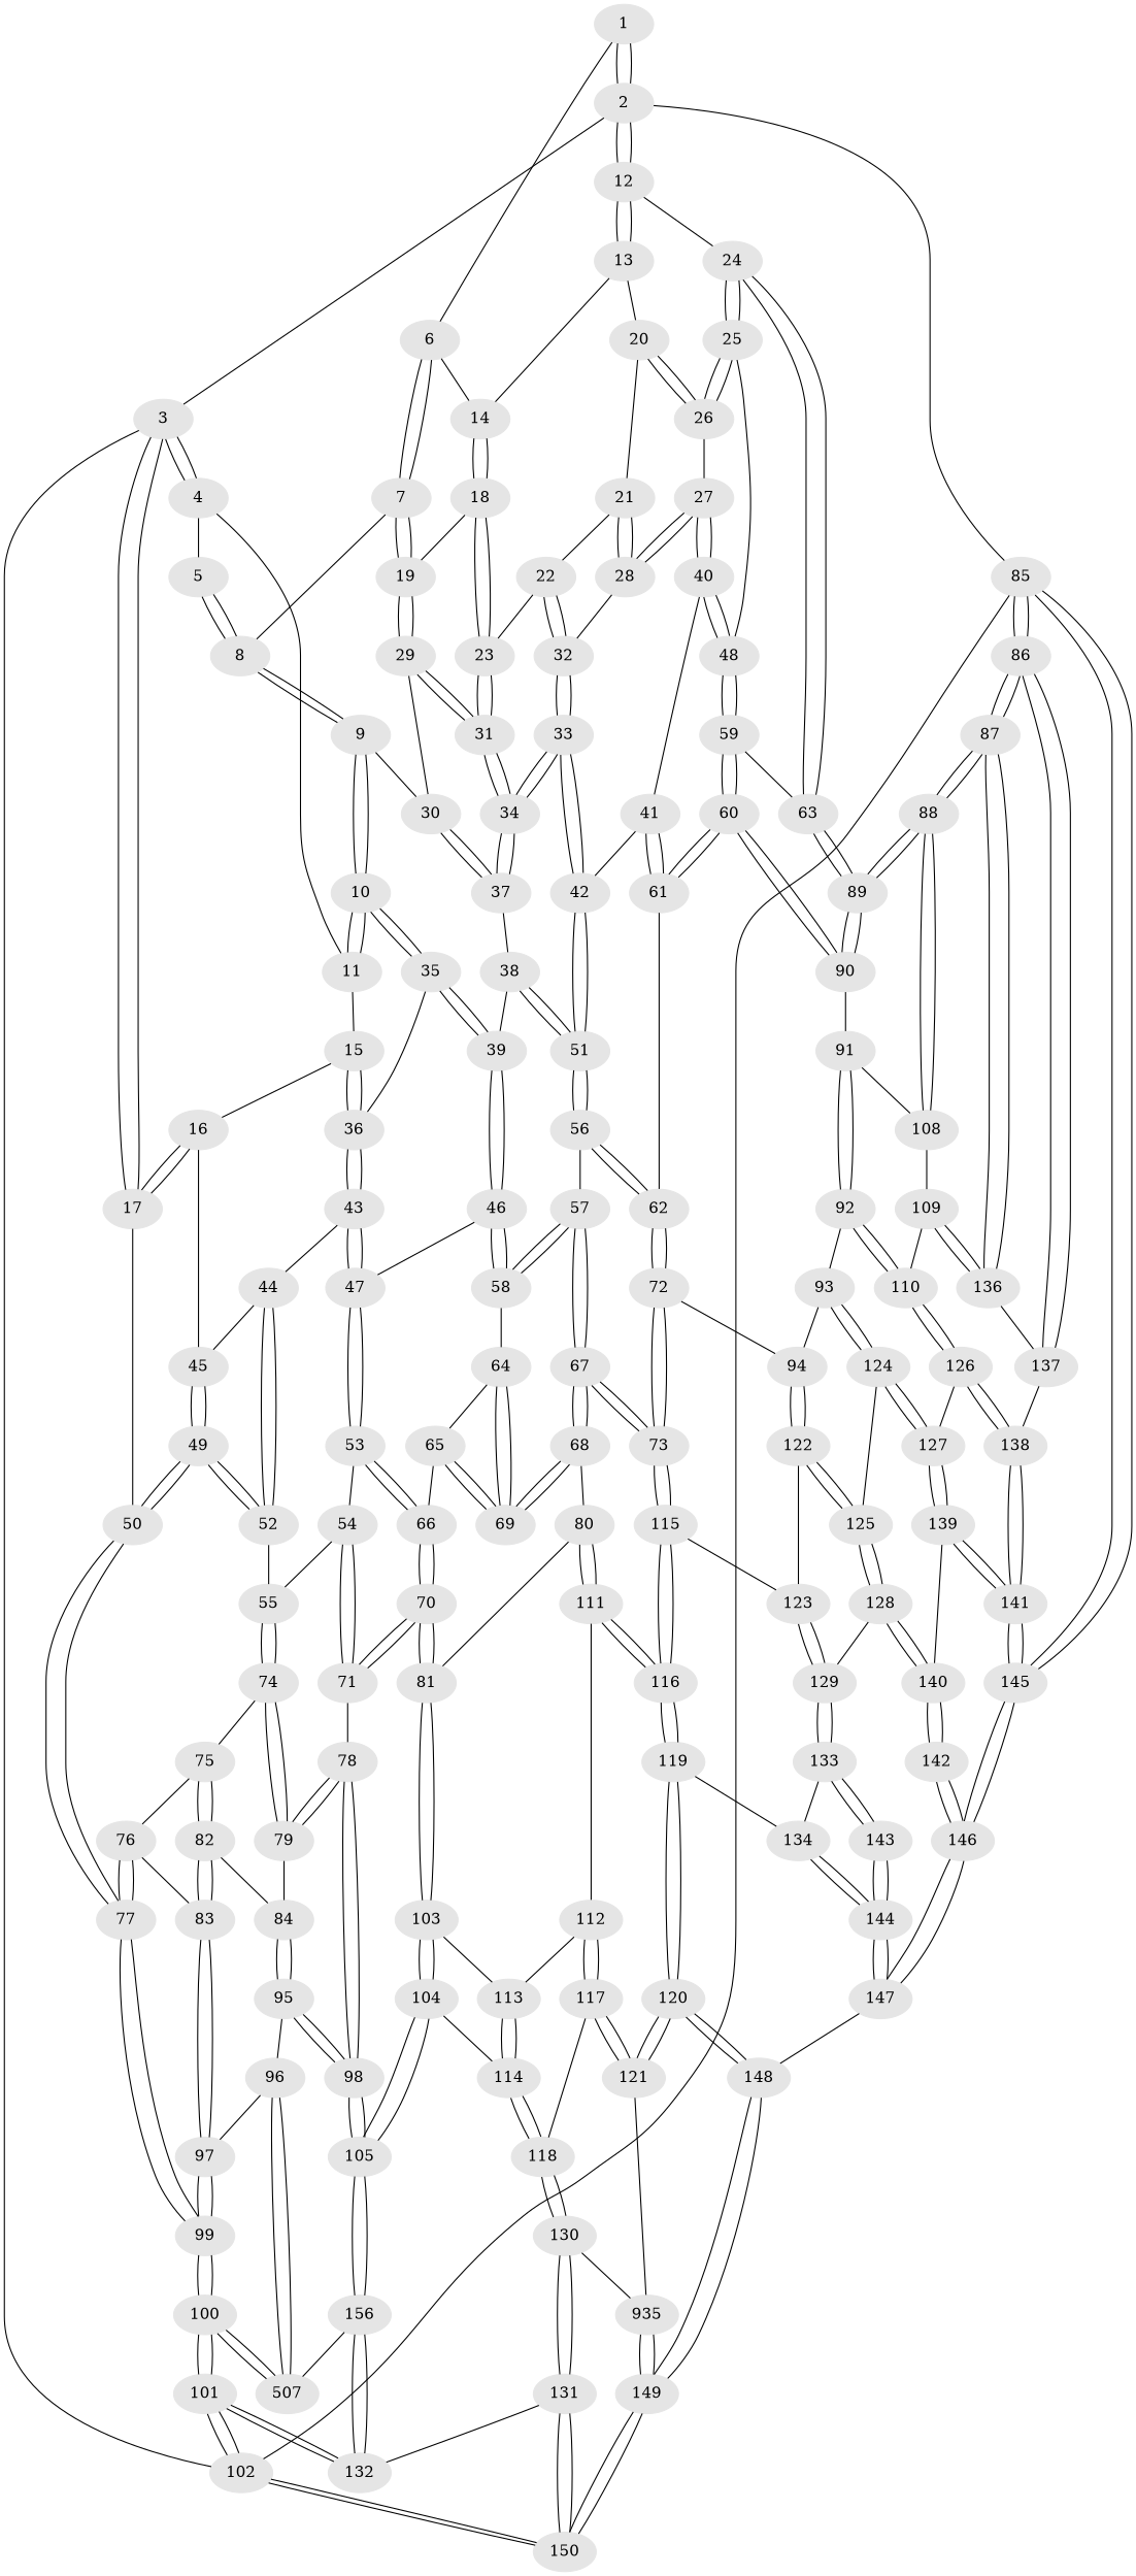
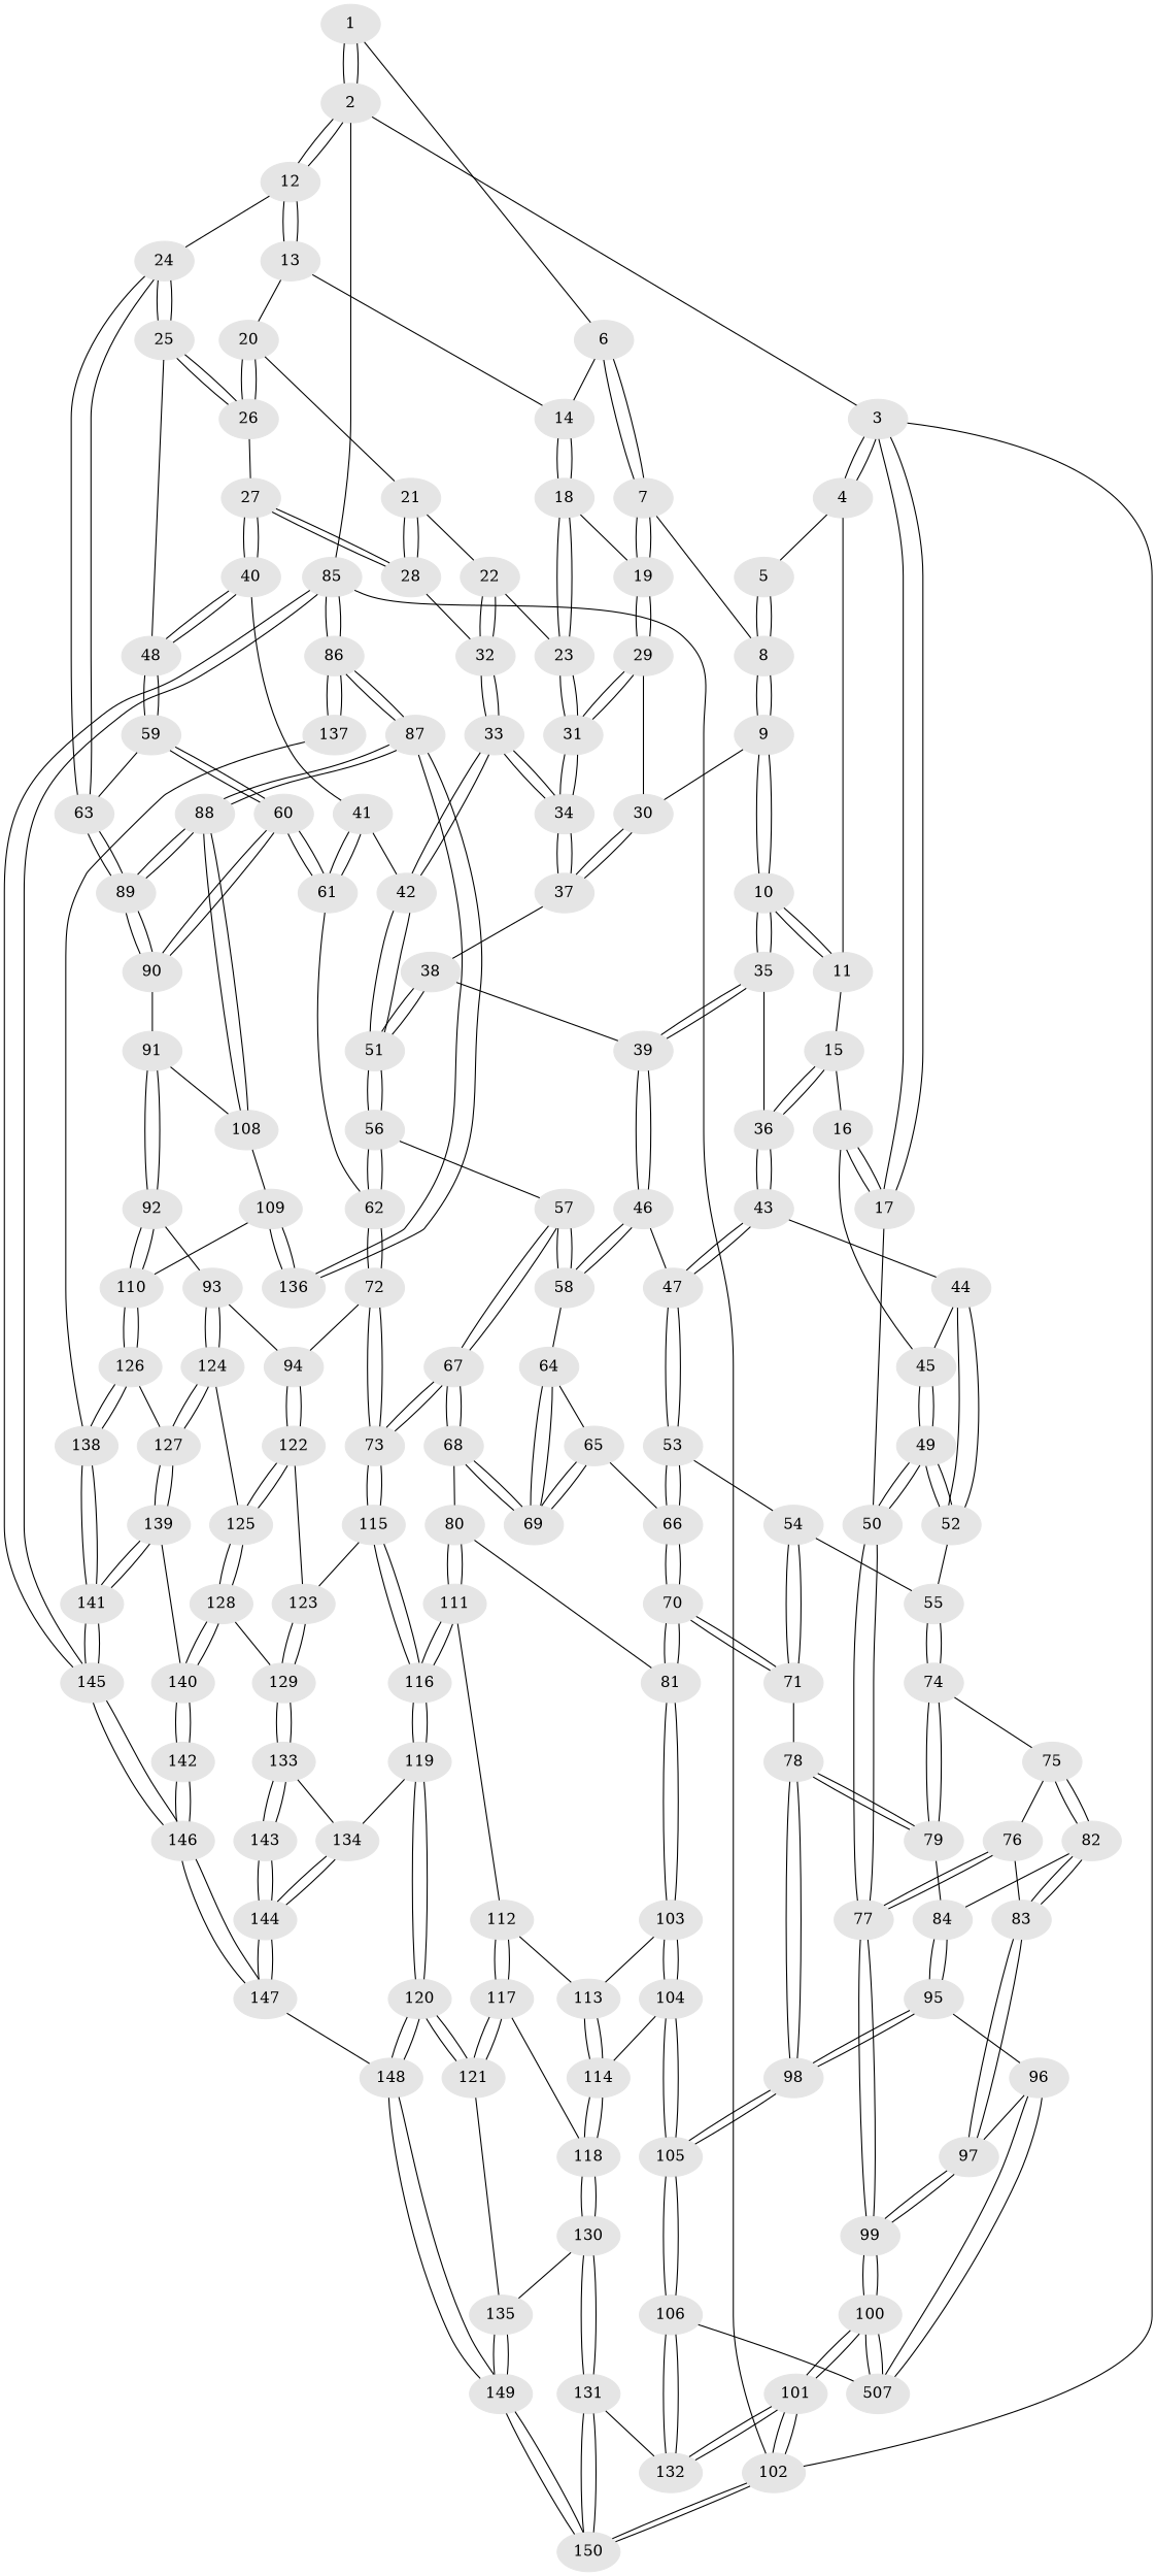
  graph {
    node [color=gray90 style=filled]
    1
    2
    6
    3
    12
    85
    7
    14
    4
    17
    102
    13
    24
    86
    145
    5
    11
    50
    150
    8
    15
    9
    19
    18
    29
    10
    30
    35
    37
    36
    39
    16
    20
    25
    63
    21
    26
    23
    45
    43
    49
    77
    31
    22
    28
    27
    32
    33
    34
    48
    89
    59
    40
    41
    38
    42
    51
    46
    44
    47
    56
    58
    61
    62
    52
    53
    55
    64
    54
    66
    60
    99
    57
    74
    71
    70
    78
    75
    79
    67
    72
    68
    73
    65
    69
    90
    91
    94
    81
    80
    115
    111
    103
    98
    122
    116
    123
    76
    82
    84
    83
    97
    100
    105
    95
    112
    104
    113
    96
    87
    137
    146
    88
    136
    138
    108
    109
    92
    93
    110
    124
    126
    125
    127
    n125 [label=507]
-   106 [label=156]
+   106
    101
    132
    114
    118
    117
    119
    121
    130
    129
    120
    134
-   135 [label=935]
+   135
    131
    148
    144
    149
    128
    133
    139
    140
    141
    142
    143
    147
    1 -- 2
    1 -- 2
    1 -- 6
    2 -- 3
    2 -- 12
    2 -- 12
    2 -- 85
    6 -- 7
    6 -- 7
    6 -- 14
    3 -- 4
    3 -- 4
    3 -- 17
    3 -- 17
    3 -- 102
    12 -- 13
    12 -- 13
    12 -- 24
    85 -- 102
    85 -- 86
    85 -- 86
    85 -- 145
    85 -- 145
    7 -- 8
    7 -- 19
    7 -- 19
    14 -- 18
    14 -- 18
    4 -- 5
    4 -- 11
    17 -- 50
    102 -- 150
    102 -- 150
    13 -- 14
    13 -- 20
    24 -- 25
    24 -- 25
    24 -- 63
    24 -- 63
    86 -- 87
    86 -- 87
    86 -- 137
    86 -- 137
    145 -- 146
    145 -- 146
    5 -- 8
    5 -- 8
    11 -- 15
    50 -- 77
    50 -- 77
    8 -- 9
    8 -- 9
    15 -- 36
    15 -- 36
    15 -- 16
    9 -- 10
    9 -- 10
    9 -- 30
    19 -- 29
    19 -- 29
    18 -- 19
    18 -- 23
    18 -- 23
    29 -- 30
    29 -- 31
    29 -- 31
    10 -- 11
    10 -- 11
    10 -- 35
    10 -- 35
    30 -- 37
    30 -- 37
    35 -- 36
    35 -- 39
    35 -- 39
    37 -- 38
    36 -- 43
    36 -- 43
    39 -- 46
    39 -- 46
    16 -- 17
    16 -- 17
    16 -- 45
    20 -- 21
    20 -- 26
    20 -- 26
    25 -- 26
    25 -- 26
    25 -- 48
    63 -- 89
    63 -- 89
    21 -- 22
    21 -- 28
    21 -- 28
    26 -- 27
    23 -- 31
    23 -- 31
    45 -- 49
    45 -- 49
    43 -- 44
    43 -- 47
    43 -- 47
    49 -- 50
    49 -- 50
    49 -- 52
    49 -- 52
    77 -- 99
    77 -- 99
    31 -- 34
    31 -- 34
    22 -- 23
    22 -- 32
    22 -- 32
    28 -- 32
    27 -- 28
    27 -- 28
    27 -- 40
    27 -- 40
    32 -- 33
    32 -- 33
    33 -- 34
    33 -- 34
    33 -- 42
    33 -- 42
    34 -- 37
    34 -- 37
    48 -- 59
    48 -- 59
    89 -- 90
    89 -- 90
    59 -- 63
    59 -- 60
    59 -- 60
    40 -- 48
    40 -- 48
    40 -- 41
    41 -- 42
    41 -- 61
    41 -- 61
    38 -- 39
    38 -- 51
    38 -- 51
    42 -- 51
    42 -- 51
    51 -- 56
    51 -- 56
    46 -- 47
    46 -- 58
    46 -- 58
    44 -- 45
    44 -- 52
    44 -- 52
    47 -- 53
    47 -- 53
    56 -- 62
    56 -- 62
    56 -- 57
    58 -- 64
    61 -- 62
    62 -- 72
    62 -- 72
    52 -- 55
    53 -- 54
    53 -- 66
    53 -- 66
    55 -- 74
    55 -- 74
    64 -- 65
    64 -- 69
    64 -- 69
    54 -- 55
    54 -- 71
    54 -- 71
    66 -- 70
    66 -- 70
    60 -- 61
    60 -- 61
    60 -- 90
    60 -- 90
    99 -- 100
    99 -- 100
    57 -- 58
    57 -- 58
    57 -- 67
    57 -- 67
    74 -- 75
    74 -- 79
    74 -- 79
    71 -- 78
    70 -- 71
    70 -- 71
    70 -- 81
    70 -- 81
    78 -- 79
    78 -- 79
    78 -- 98
    78 -- 98
    75 -- 76
    75 -- 82
    75 -- 82
    79 -- 84
    67 -- 68
    67 -- 68
    67 -- 73
    67 -- 73
    72 -- 73
    72 -- 73
    72 -- 94
    68 -- 69
    68 -- 69
    68 -- 80
    73 -- 115
    73 -- 115
    65 -- 66
    65 -- 69
    65 -- 69
    90 -- 91
    91 -- 108
    91 -- 92
    91 -- 92
    94 -- 122
    94 -- 122
    81 -- 103
    81 -- 103
    80 -- 81
    80 -- 111
    80 -- 111
    115 -- 116
    115 -- 116
    115 -- 123
    111 -- 116
    111 -- 116
    111 -- 112
    103 -- 104
    103 -- 104
    103 -- 113
    98 -- 105
    98 -- 105
    122 -- 123
    122 -- 125
    122 -- 125
    116 -- 119
    116 -- 119
    123 -- 129
    123 -- 129
    76 -- 77
    76 -- 77
    76 -- 83
    82 -- 84
    82 -- 83
    82 -- 83
    84 -- 95
    84 -- 95
    83 -- 97
    83 -- 97
    97 -- 99
    97 -- 99
    100 -- n125
    100 -- n125
    100 -- 101
    100 -- 101
    105 -- 106
    105 -- 106
    95 -- 98
    95 -- 98
    95 -- 96
    112 -- 113
    112 -- 117
    112 -- 117
    104 -- 105
    104 -- 105
    104 -- 114
    113 -- 114
    113 -- 114
    96 -- 97
    96 -- n125
    96 -- n125
    87 -- 88
    87 -- 88
    87 -- 136
    87 -- 136
    137 -- 138
    146 -- 147
    146 -- 147
    88 -- 89
    88 -- 89
    88 -- 108
    88 -- 108
-   136 -- 137
    138 -- 141
    138 -- 141
    108 -- 109
    109 -- 136
    109 -- 136
    109 -- 110
    92 -- 93
    92 -- 110
    92 -- 110
    93 -- 94
    93 -- 124
    93 -- 124
    110 -- 126
    110 -- 126
    124 -- 125
    124 -- 127
    124 -- 127
    126 -- 138
    126 -- 138
    126 -- 127
    125 -- 128
    125 -- 128
    127 -- 139
    127 -- 139
    106 -- n125
    106 -- 132
    106 -- 132
    101 -- 102
    101 -- 102
    101 -- 132
    101 -- 132
    114 -- 118
    114 -- 118
    118 -- 130
    118 -- 130
    117 -- 118
    117 -- 121
    117 -- 121
    119 -- 120
    119 -- 120
    119 -- 134
    121 -- 135
    130 -- 135
    130 -- 131
    130 -- 131
    129 -- 133
    129 -- 133
    120 -- 121
    120 -- 121
    120 -- 148
    120 -- 148
    134 -- 144
    134 -- 144
    135 -- 149
    135 -- 149
    131 -- 150
    131 -- 150
    131 -- 132
    148 -- 149
    148 -- 149
    144 -- 147
    144 -- 147
    149 -- 150
    149 -- 150
    128 -- 129
    128 -- 140
    128 -- 140
    133 -- 134
    133 -- 143
    133 -- 143
    139 -- 140
    139 -- 141
    139 -- 141
    140 -- 142
    140 -- 142
    141 -- 145
    141 -- 145
    142 -- 146
    142 -- 146
    143 -- 144
    143 -- 144
    147 -- 148
  }
